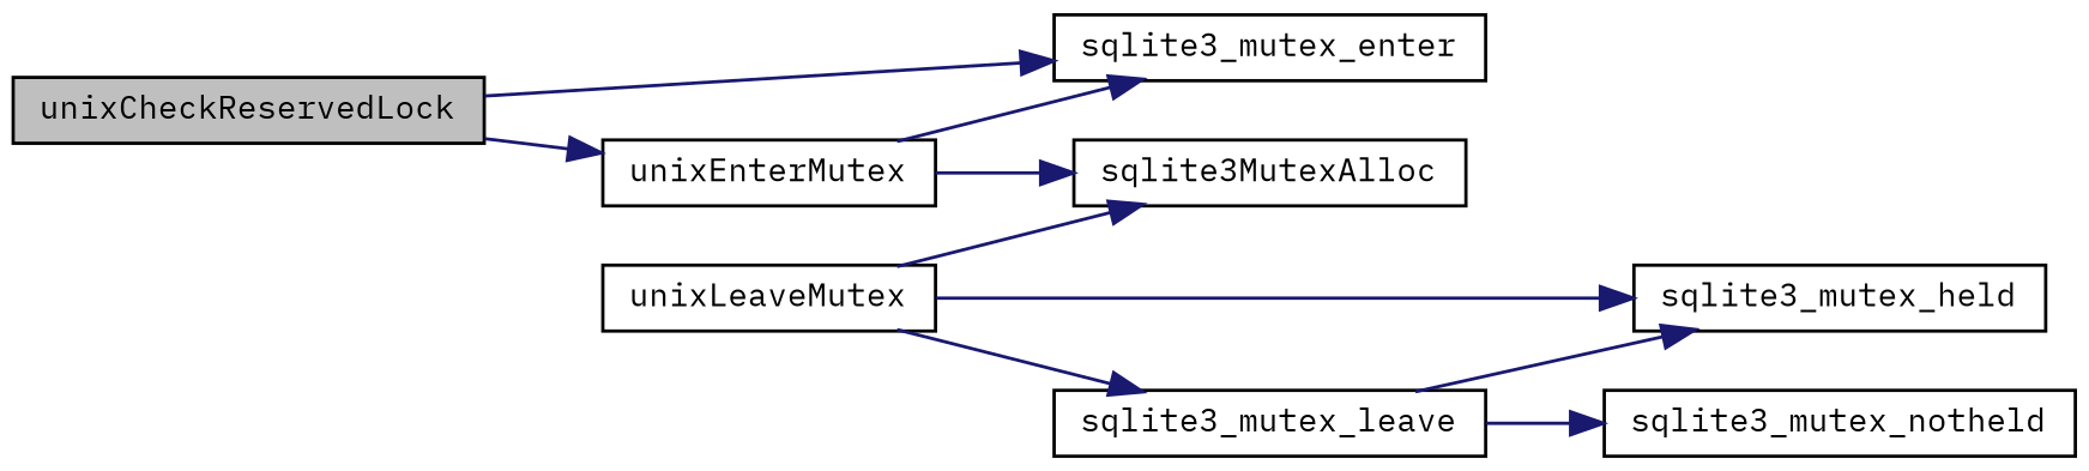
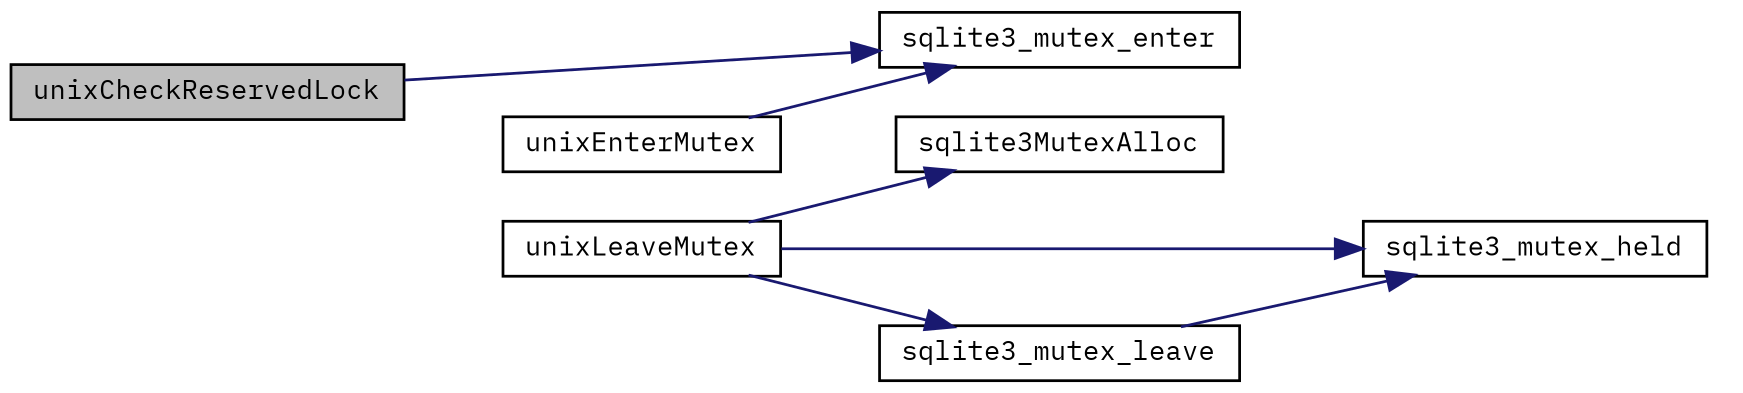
  digraph {
    fontname="IBM Plex Mono"
    rankdir=LR
    node [color=black fillcolor=white fontname="IBM Plex Mono" fontsize=10 shape=record style=filled]
    edge [color=midnightblue fontname="IBM Plex Mono" fontsize=10 labelfontname=FreeSans labelfontsize=10 style=solid]
    n1 [fillcolor=grey75 fontcolor=black height=0.2 label=unixCheckReservedLock width=0.4]
    n2 [height=0.2 label=unixEnterMutex width=0.4]
    n3 [height=0.2 label=sqlite3_mutex_enter width=0.4]
    n4 [height=0.2 label=sqlite3MutexAlloc width=0.4]
    n5 [height=0.2 label=unixLeaveMutex width=0.4]
    n6 [height=0.2 label=sqlite3_mutex_leave width=0.4]
    n7 [height=0.2 label=sqlite3_mutex_held width=0.4]
-   n8 [height=0.2 label=sqlite3_mutex_notheld width=0.4]
-   n1 -> n2
    n1 -> n3
    n2 -> n3
-   n2 -> n4
    n5 -> n4
    n5 -> n6
    n5 -> n7
    n6 -> n7
-   n6 -> n8
  }
